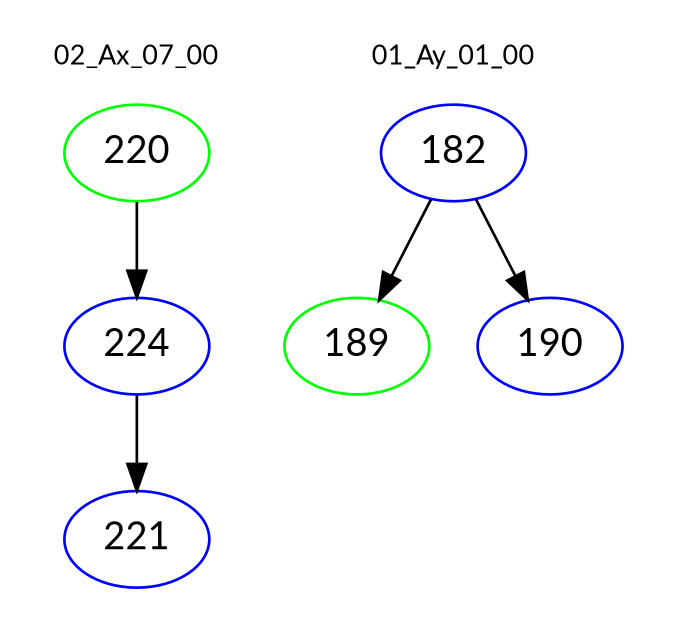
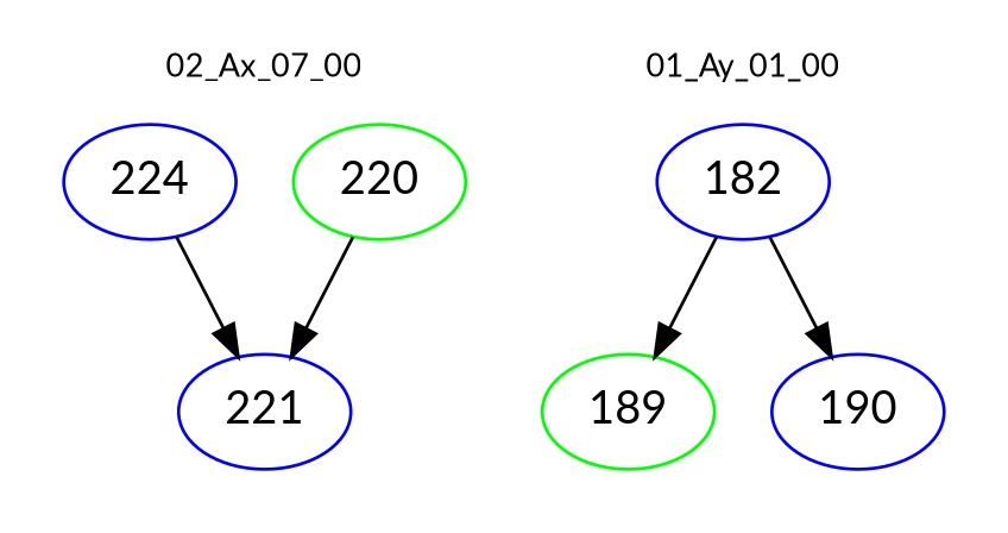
  digraph {
    fontname=Lato
    node [color=blue fontname=Lato]
    edge [color=black fontname=Lato]
    n1 [color=green label=220]
    n2 [label=224]
    n3 [label=221]
    n4 [color=green label=189]
    n5 [label=182]
    n6 [label=190]
    subgraph cluster_1 {
      color=white
      fontsize=10
      label="02_Ax_07_00"
      n1
      n2
      n3
    }
    subgraph cluster_2 {
      color=white
      fontsize=10
      label="01_Ay_01_00"
      n4
      n5
      n6
    }
-   n1 -> n2
+   n1 -> n3
    n2 -> n3
    n5 -> n4
    n5 -> n6
  }
